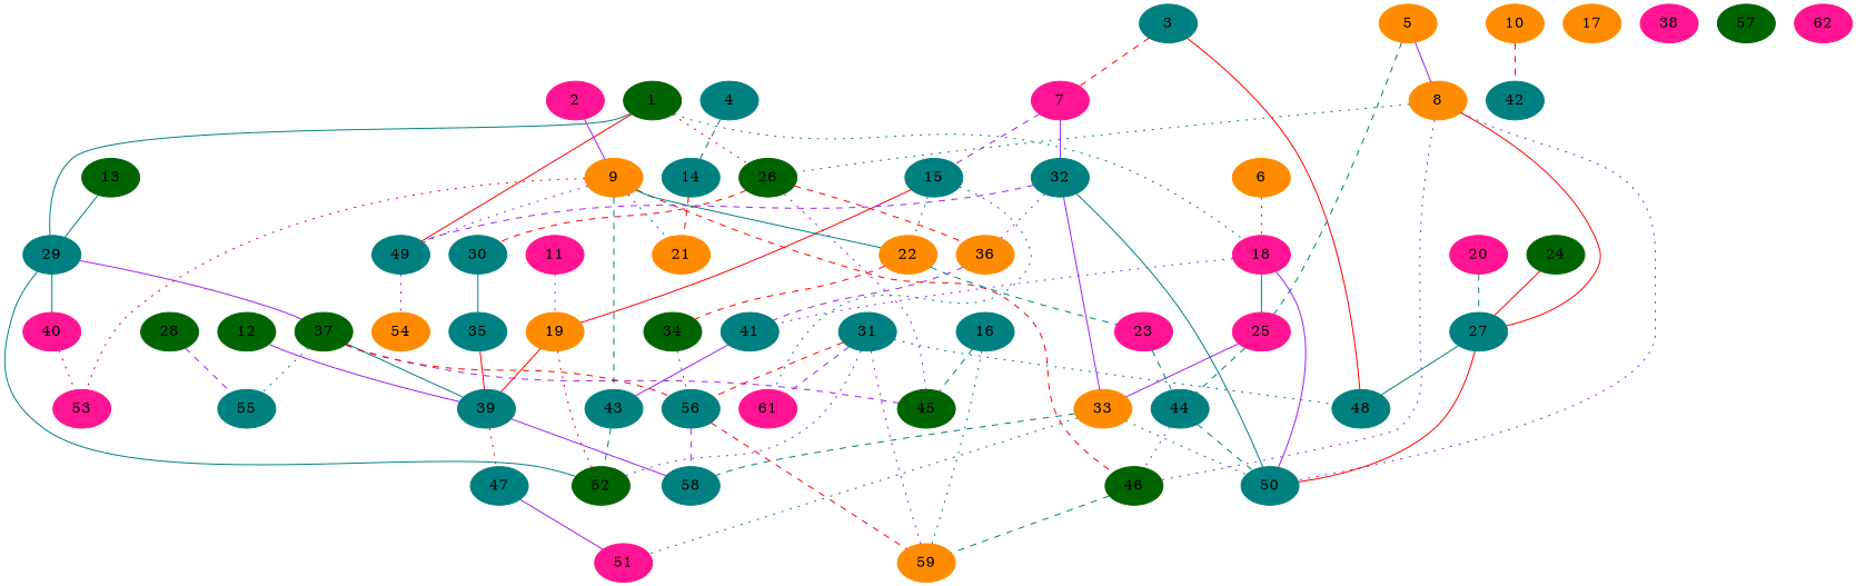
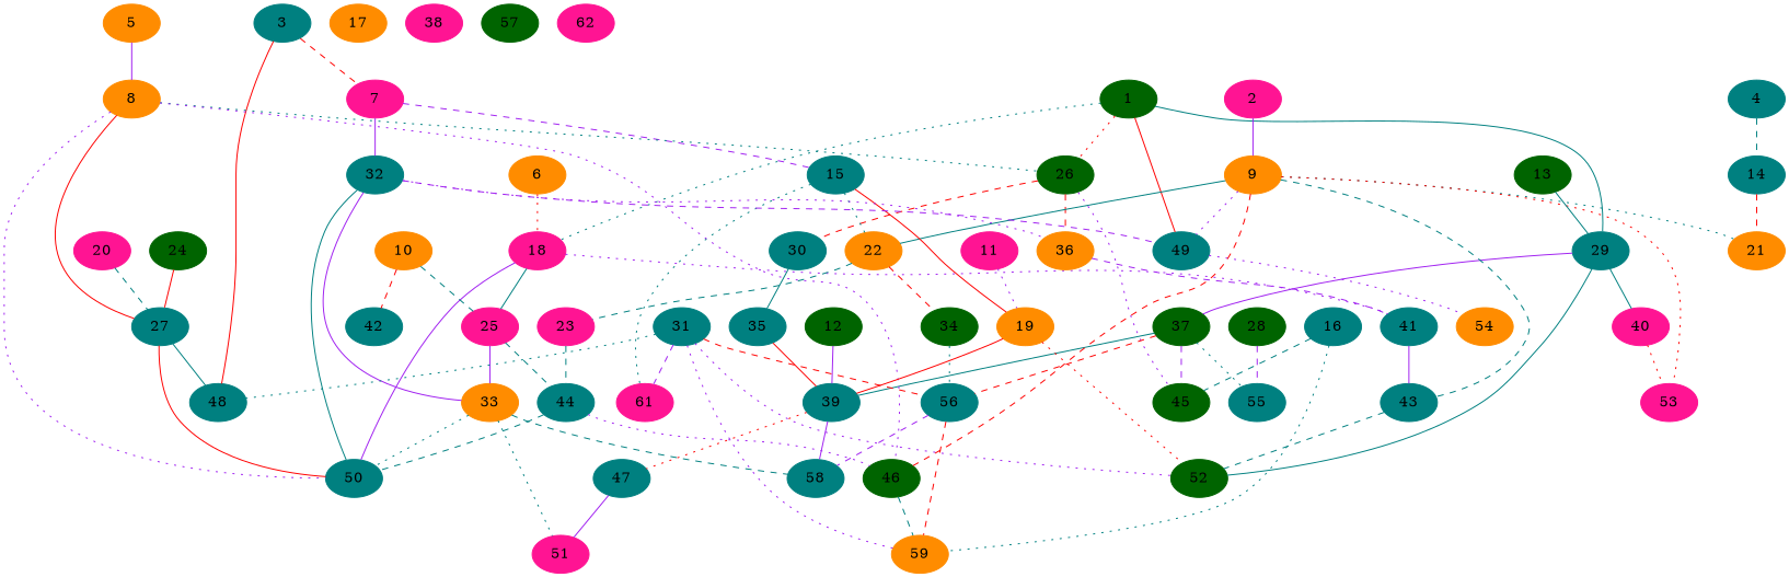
  graph {
    node [color=teal style=filled]
    edge [color=teal style=solid]
    1 [color=darkgreen]
    18 [color=deeppink]
    26 [color=darkgreen]
    29
    49
    25 [color=deeppink]
    50
    41
    45 [color=darkgreen]
    30
    36 [color=darkorange]
    52 [color=darkgreen]
    37 [color=darkgreen]
    40 [color=deeppink]
    54 [color=darkorange]
    2 [color=deeppink]
    9 [color=darkorange]
    46 [color=darkgreen]
    21 [color=darkorange]
    22 [color=darkorange]
    43
    53 [color=deeppink]
    7 [color=deeppink]
    3
    48
    15
    32
    4
    14
    5 [color=darkorange]
    8 [color=darkorange]
    27
    44
    33 [color=darkorange]
    6 [color=darkorange]
    19 [color=darkorange]
    61 [color=deeppink]
    59 [color=darkorange]
    23 [color=deeppink]
    34 [color=darkgreen]
    10 [color=darkorange]
    42
    11 [color=deeppink]
    39
    12 [color=darkgreen]
    58
    47
    13 [color=darkgreen]
    16
    17 [color=darkorange]
    20 [color=deeppink]
    56
    24 [color=darkgreen]
    51 [color=deeppink]
    35
    28 [color=darkgreen]
    55
    31
    38 [color=deeppink]
    57 [color=darkgreen]
    62 [color=deeppink]
    1 -- 18 [style=dotted]
    1 -- 26 [color=red style=dotted]
    1 -- 29
    1 -- 49 [color=red]
    18 -- 25
    18 -- 50 [color=purple]
    18 -- 41 [color=purple style=dotted]
    26 -- 45 [color=purple style=dotted]
    26 -- 30 [color=red style=dashed]
    26 -- 36 [color=red style=dashed]
    29 -- 52
    29 -- 37 [color=purple]
    29 -- 40
    49 -- 54 [color=purple style=dotted]
    25 -- 44 [style=dashed]
    25 -- 33 [color=purple]
    41 -- 43 [color=purple]
    30 -- 35
    36 -- 41 [color=purple style=dashed]
    37 -- 45 [color=purple style=dashed]
    37 -- 39
    37 -- 56 [color=red style=dashed]
    37 -- 55 [style=dotted]
    40 -- 53 [color=red style=dotted]
    2 -- 9 [color=purple]
    9 -- 49 [color=purple style=dotted]
    9 -- 46 [color=red style=dashed]
    9 -- 21 [style=dotted]
    9 -- 22
    9 -- 43 [style=dashed]
    9 -- 53 [color=red style=dotted]
    46 -- 59 [style=dashed]
    22 -- 23 [style=dashed]
    22 -- 34 [color=red style=dashed]
    43 -- 52 [style=dashed]
    7 -- 15 [color=purple style=dashed]
    7 -- 32 [color=purple]
    3 -- 7 [color=red style=dashed]
    3 -- 48 [color=red]
    15 -- 22 [style=dotted]
    15 -- 19 [color=red]
    15 -- 61 [style=dotted]
    32 -- 49 [color=purple style=dashed]
    32 -- 50
    32 -- 36 [color=purple style=dotted]
    32 -- 33 [color=purple]
    4 -- 14 [style=dashed]
    14 -- 21 [color=red style=dashed]
-   5 -- 25 [style=dashed]
+   10 -- 25 [style=dashed]
    5 -- 8 [color=purple]
    8 -- 26 [style=dotted]
    8 -- 50 [color=purple style=dotted]
    8 -- 46 [color=purple style=dotted]
    8 -- 27 [color=red]
    27 -- 50 [color=red]
    27 -- 48
    44 -- 50 [style=dashed]
    44 -- 46 [color=purple style=dotted]
    33 -- 50 [style=dotted]
    33 -- 58 [style=dashed]
    33 -- 51 [style=dotted]
    6 -- 18 [color=red style=dotted]
    19 -- 52 [color=red style=dotted]
    19 -- 39 [color=red]
    23 -- 44 [style=dashed]
    34 -- 56 [style=dotted]
    10 -- 42 [color=red style=dashed]
    11 -- 19 [color=purple style=dotted]
    39 -- 58 [color=purple]
    39 -- 47 [color=red style=dotted]
    12 -- 39 [color=purple]
    47 -- 51 [color=purple]
    13 -- 29
    16 -- 45 [style=dashed]
    16 -- 59 [style=dotted]
    20 -- 27 [style=dashed]
    56 -- 59 [color=red style=dashed]
    56 -- 58 [color=purple style=dashed]
    24 -- 27 [color=red]
    35 -- 39 [color=red]
    28 -- 55 [color=purple style=dashed]
    31 -- 52 [color=purple style=dotted]
    31 -- 48 [style=dotted]
    31 -- 61 [color=purple style=dashed]
    31 -- 59 [color=purple style=dotted]
    31 -- 56 [color=red style=dashed]
  }
